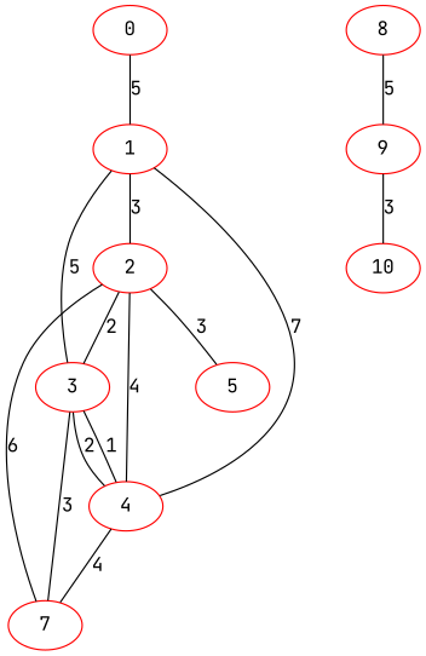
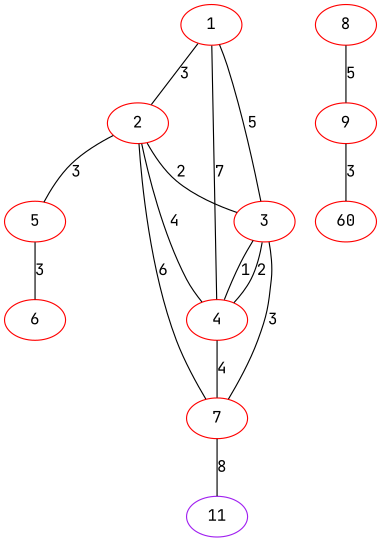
  graph {
    fontname="JetBrains Mono"
    node [color=red fontname="JetBrains Mono" weight=1]
    edge [fontname="JetBrains Mono"]
-   0
    1
    2
    3
    4
    5
    7
+   6
+   11 [color=purple weight=4]
    8
    9
-   10
-   0 -- 1 [label=5]
+   10 [label=60]
    1 -- 2 [label=3]
    1 -- 3 [label=5]
    1 -- 4 [label=7]
    2 -- 3 [label=2]
    2 -- 4 [label=4]
    2 -- 5 [label=3]
    2 -- 7 [label=6]
    3 -- 4 [label=2]
    3 -- 4 [label=1]
    3 -- 7 [label=3]
    4 -- 7 [label=4]
+   5 -- 6 [label=3]
+   7 -- 11 [label=8]
    8 -- 9 [label=5]
    9 -- 10 [label=3]
  }
